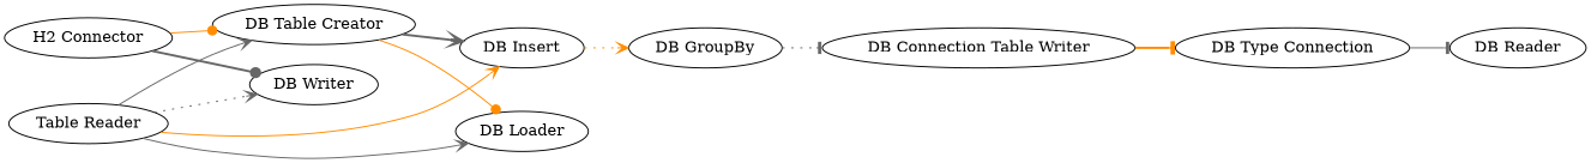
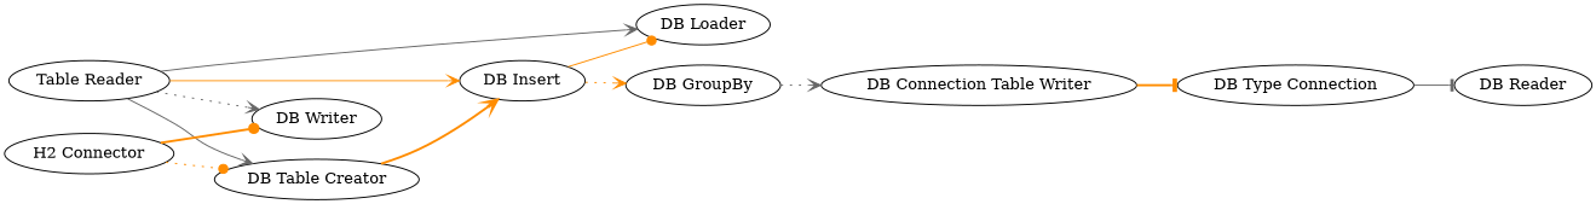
  digraph {
    rankdir=LR
    edge [arrowhead=vee color=darkorange style=solid]
    n1 [label="DB Connection Table Writer"]
    n2 [label="DB Type Connection"]
    n3 [label="DB Reader"]
    n4 [label="DB Insert"]
    n5 [label="DB GroupBy"]
    n6 [label="Table Reader"]
    n7 [label="DB Loader"]
    n8 [label="DB Writer"]
    n9 [label="DB Table Creator"]
    n10 [label="H2 Connector"]
    n1 -> n2 [arrowhead=tee style=bold]
    n2 -> n3 [arrowhead=tee color=gray40]
    n4 -> n5 [style=dotted]
-   n5 -> n1 [arrowhead=tee color=gray40 style=dotted]
+   n5 -> n1 [color=gray40 style=dotted]
    n6 -> n4
    n6 -> n7 [color=gray40]
    n6 -> n8 [color=gray40 style=dotted]
    n6 -> n9 [color=gray40]
-   n9 -> n4 [color=gray40 style=bold]
-   n9 -> n7 [arrowhead=dot]
-   n10 -> n8 [arrowhead=dot color=gray40 style=bold]
-   n10 -> n9 [arrowhead=dot]
+   n9 -> n4 [style=bold]
+   n4 -> n7 [arrowhead=dot]
+   n10 -> n8 [arrowhead=dot style=bold]
+   n10 -> n9 [arrowhead=dot style=dotted]
  }
